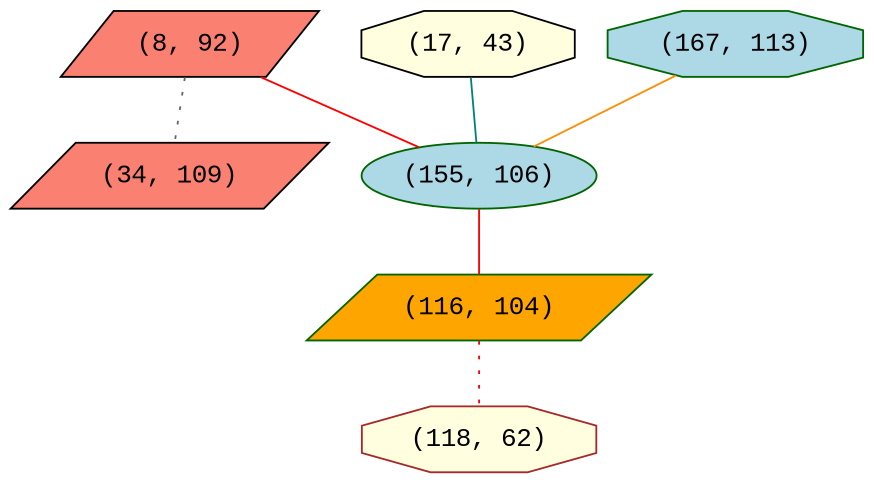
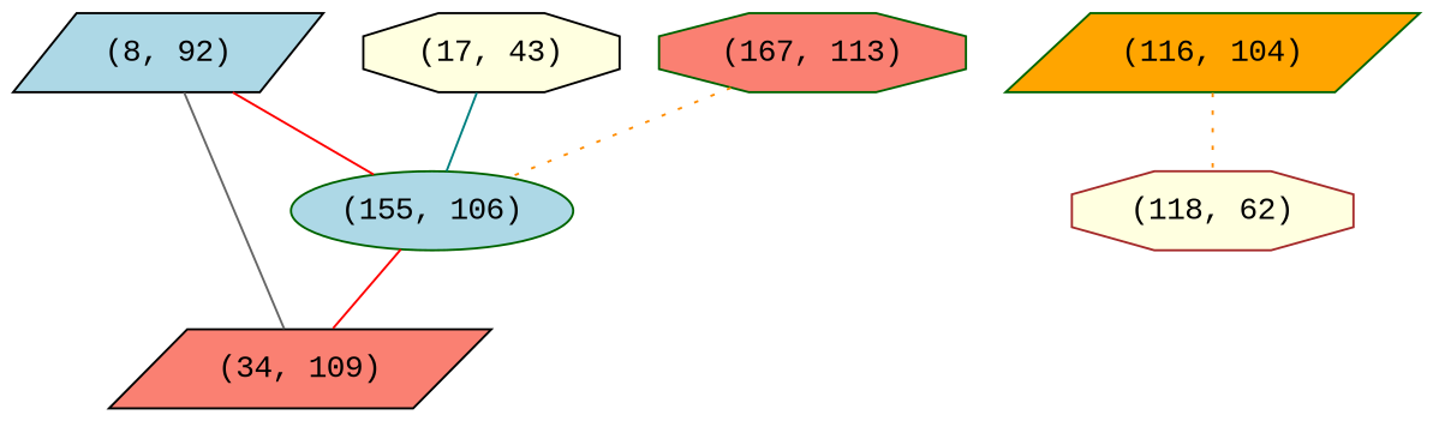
  graph {
    fontname="Liberation Mono"
    node [color=black fillcolor=lightblue fontname="Liberation Mono" shape=parallelogram style=filled]
    edge [color=red fontname="Liberation Mono" style=solid weight=1]
-   "(8, 92)" [fillcolor=salmon]
+   "(8, 92)"
    "(34, 109)" [fillcolor=salmon]
    "(155, 106)" [color=darkgreen shape=ellipse]
    "(17, 43)" [fillcolor=lightyellow shape=octagon]
-   "(167, 113)" [color=darkgreen shape=octagon]
+   "(167, 113)" [color=darkgreen fillcolor=salmon shape=octagon]
    "(116, 104)" [color=darkgreen fillcolor=orange]
    "(118, 62)" [color=brown fillcolor=lightyellow shape=octagon]
-   "(8, 92)" -- "(34, 109)" [color=gray40 style=dotted]
+   "(8, 92)" -- "(34, 109)" [color=gray40]
    "(8, 92)" -- "(155, 106)"
-   "(155, 106)" -- "(116, 104)"
+   "(155, 106)" -- "(34, 109)"
    "(17, 43)" -- "(155, 106)" [color=teal]
-   "(167, 113)" -- "(155, 106)" [color=darkorange]
-   "(116, 104)" -- "(118, 62)" [style=dotted]
+   "(167, 113)" -- "(155, 106)" [color=darkorange style=dotted]
+   "(116, 104)" -- "(118, 62)" [color=darkorange style=dotted]
  }
